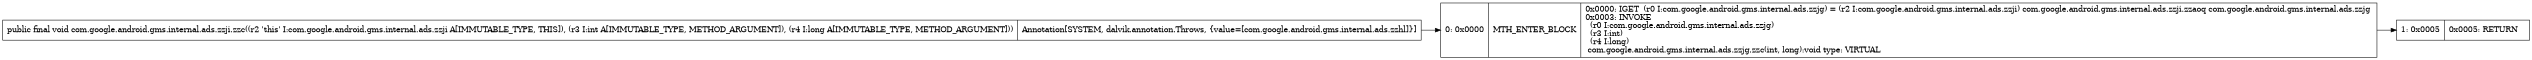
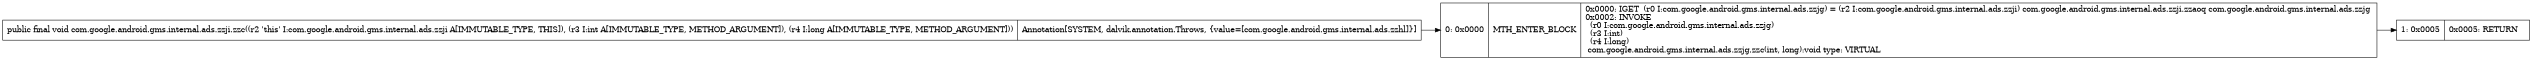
  digraph {
    rankdir=LR
    node [shape=record]
-   n1 [label="{0\:\ 0x0000|MTH_ENTER_BLOCK\l|0x0000: IGET  (r0 I:com.google.android.gms.internal.ads.zzjg) = (r2 I:com.google.android.gms.internal.ads.zzji) com.google.android.gms.internal.ads.zzji.zzaoq com.google.android.gms.internal.ads.zzjg \l0x0003: INVOKE  \l  (r0 I:com.google.android.gms.internal.ads.zzjg)\l  (r3 I:int)\l  (r4 I:long)\l com.google.android.gms.internal.ads.zzjg.zzc(int, long):void type: VIRTUAL \l}"]
+   n1 [label="{0\:\ 0x0000|MTH_ENTER_BLOCK\l|0x0000: IGET  (r0 I:com.google.android.gms.internal.ads.zzjg) = (r2 I:com.google.android.gms.internal.ads.zzji) com.google.android.gms.internal.ads.zzji.zzaoq com.google.android.gms.internal.ads.zzjg \l0x0002: INVOKE  \l  (r0 I:com.google.android.gms.internal.ads.zzjg)\l  (r3 I:int)\l  (r4 I:long)\l com.google.android.gms.internal.ads.zzjg.zzc(int, long):void type: VIRTUAL \l}"]
    n2 [label="{1\:\ 0x0005|0x0005: RETURN   \l}"]
    n3 [label="{public final void com.google.android.gms.internal.ads.zzji.zzc((r2 'this' I:com.google.android.gms.internal.ads.zzji A[IMMUTABLE_TYPE, THIS]), (r3 I:int A[IMMUTABLE_TYPE, METHOD_ARGUMENT]), (r4 I:long A[IMMUTABLE_TYPE, METHOD_ARGUMENT]))  | Annotation[SYSTEM, dalvik.annotation.Throws, \{value=[com.google.android.gms.internal.ads.zzhl]\}]\l}"]
    n1 -> n2
    n3 -> n1
  }
